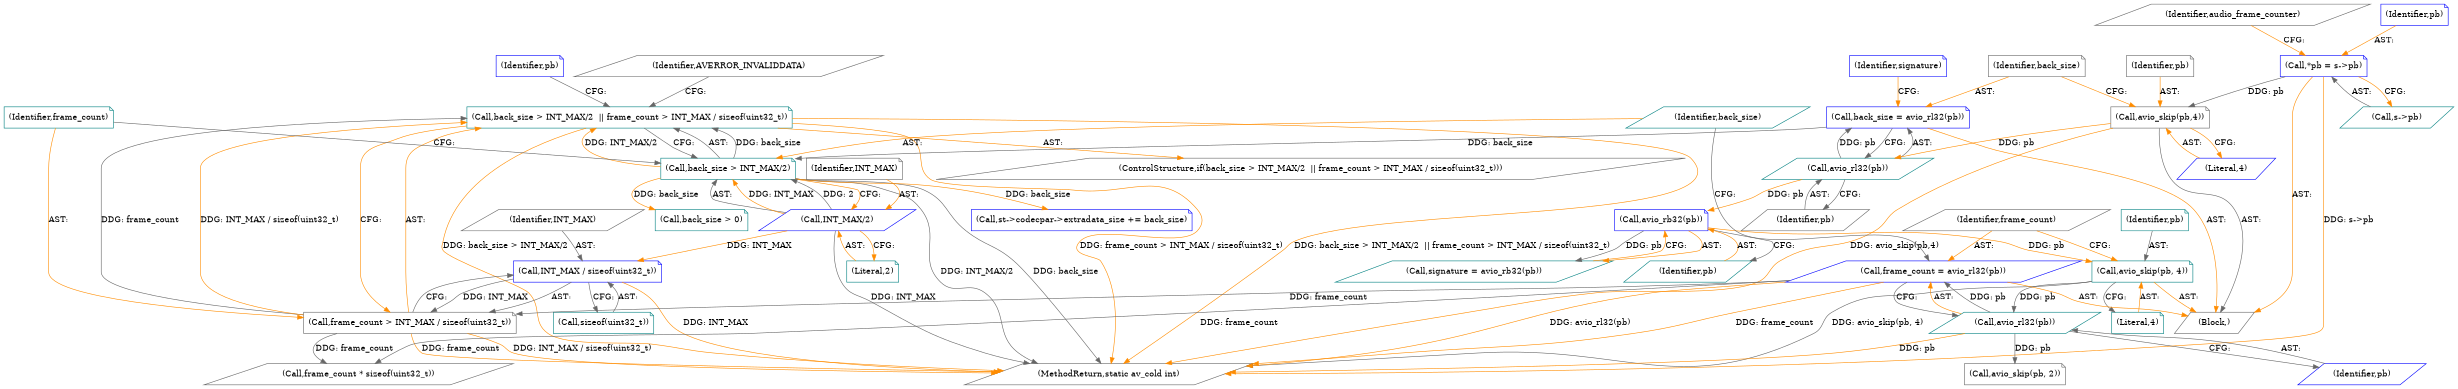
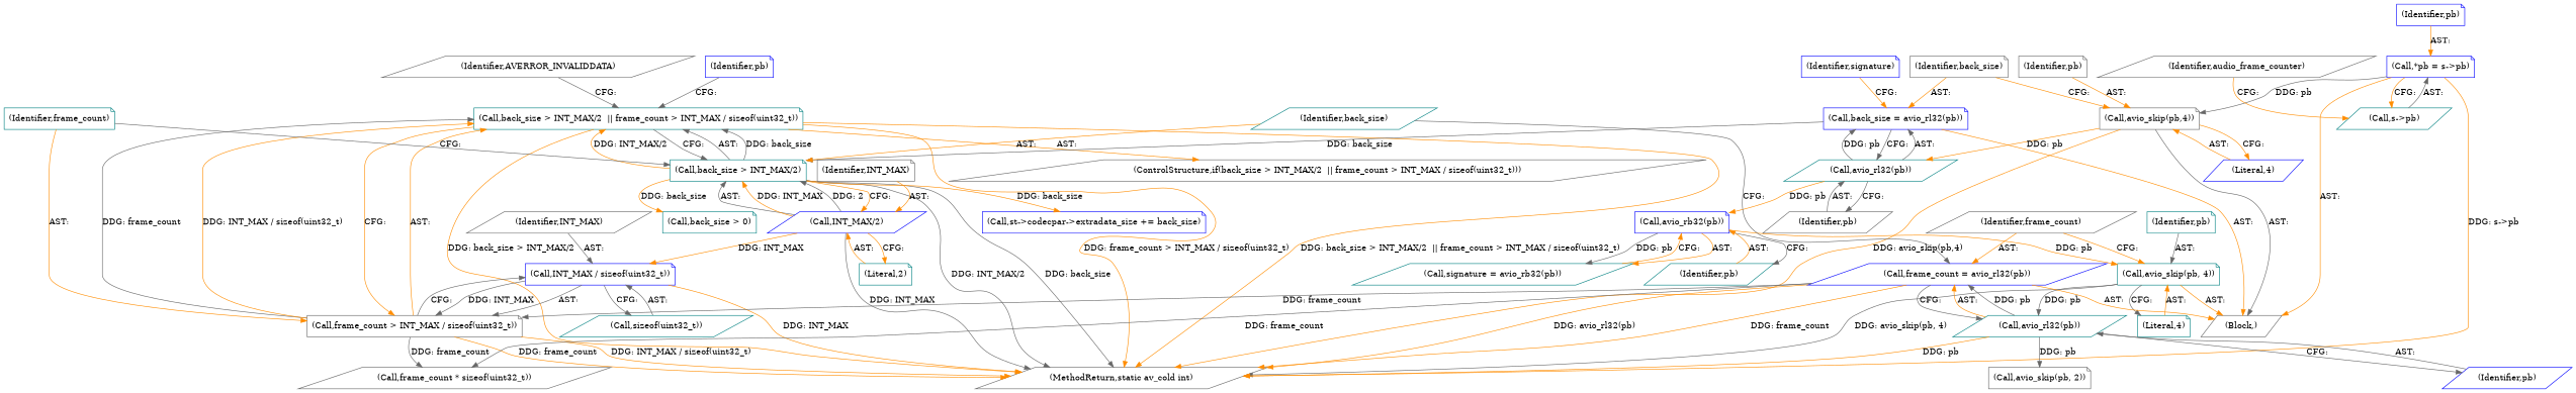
  digraph {
    node [color=teal shape=note]
    edge [color=darkorange]
    n1 [label="(Call,back_size > INT_MAX/2  || frame_count > INT_MAX / sizeof(uint32_t))"]
    n2 [label="(Call,back_size > INT_MAX/2)"]
    n3 [color=gray40 label="(Call,frame_count > INT_MAX / sizeof(uint32_t))"]
    n4 [color=gray40 label="(ControlStructure,if(back_size > INT_MAX/2  || frame_count > INT_MAX / sizeof(uint32_t)))" shape=parallelogram]
    n5 [color=gray40 label="(MethodReturn,static av_cold int)" shape=parallelogram]
    n6 [color=blue label="(Call,INT_MAX/2)" shape=parallelogram]
    n7 [color=blue label="(Call,st->codecpar->extradata_size += back_size)"]
    n8 [label="(Call,back_size > 0)"]
    n9 [color=blue label="(Call,INT_MAX / sizeof(uint32_t))"]
    n10 [color=gray40 label="(Call,frame_count * sizeof(uint32_t))" shape=parallelogram]
    n11 [label="(Literal,2)"]
    n12 [color=blue label="(Call,back_size = avio_rl32(pb))"]
    n13 [label="(Call,avio_rl32(pb))" shape=parallelogram]
    n14 [color=gray40 label="(Block,)" shape=parallelogram]
    n15 [color=blue label="(Call,avio_rb32(pb))"]
    n16 [color=gray40 label="(Identifier,pb)" shape=parallelogram]
    n17 [label="(Call,avio_skip(pb, 4))"]
    n18 [label="(Call,signature = avio_rb32(pb))" shape=parallelogram]
    n19 [label="(Identifier,pb)" shape=parallelogram]
    n20 [color=gray40 label="(Call,avio_skip(pb,4))"]
    n21 [color=blue label="(Literal,4)" shape=parallelogram]
    n22 [color=blue label="(Call,*pb = s->pb)"]
    n23 [label="(Call,s->pb)" shape=parallelogram]
-   n24 [label="(Call,sizeof(uint32_t))"]
+   n24 [label="(Call,sizeof(uint32_t))" shape=parallelogram]
    n25 [color=blue label="(Call,frame_count = avio_rl32(pb))" shape=parallelogram]
    n26 [label="(Call,avio_rl32(pb))" shape=parallelogram]
    n27 [color=gray40 label="(Call,avio_skip(pb, 2))"]
    n28 [color=blue label="(Identifier,pb)" shape=parallelogram]
    n29 [label="(Literal,4)"]
    n30 [color=gray40 label="(Identifier,audio_frame_counter)" shape=parallelogram]
    n31 [color=blue label="(Identifier,signature)"]
    n32 [label="(Identifier,back_size)" shape=parallelogram]
    n33 [color=gray40 label="(Identifier,pb)"]
    n34 [color=gray40 label="(Identifier,AVERROR_INVALIDDATA)" shape=parallelogram]
    n35 [color=gray40 label="(Identifier,frame_count)" shape=parallelogram]
    n36 [color=gray40 label="(Identifier,INT_MAX)" shape=parallelogram]
    n37 [label="(Identifier,frame_count)"]
    n38 [color=blue label="(Identifier,pb)"]
    n39 [color=gray40 label="(Identifier,INT_MAX)"]
    n40 [color=gray40 label="(Identifier,back_size)"]
    n41 [label="(Identifier,pb)"]
    n42 [color=blue label="(Identifier,pb)"]
    n1 -> n2 [color=gray40 label="CFG: "]
    n1 -> n3 [label="CFG: "]
    n1 -> n4 [label="AST: "]
    n1 -> n5 [label="DDG: back_size > INT_MAX/2"]
    n1 -> n5 [label="DDG: frame_count > INT_MAX / sizeof(uint32_t)"]
    n1 -> n5 [label="DDG: back_size > INT_MAX/2  || frame_count > INT_MAX / sizeof(uint32_t)"]
    n2 -> n1 [color=gray40 label="AST: "]
    n2 -> n1 [color=gray40 label="DDG: back_size"]
    n2 -> n1 [label="DDG: INT_MAX/2"]
    n2 -> n5 [color=gray40 label="DDG: INT_MAX/2"]
    n2 -> n5 [color=gray40 label="DDG: back_size"]
    n2 -> n6 [label="CFG: "]
    n2 -> n7 [label="DDG: back_size"]
    n2 -> n8 [label="DDG: back_size"]
    n3 -> n1 [label="AST: "]
    n3 -> n1 [color=gray40 label="DDG: frame_count"]
    n3 -> n1 [label="DDG: INT_MAX / sizeof(uint32_t)"]
    n3 -> n5 [label="DDG: frame_count"]
    n3 -> n5 [label="DDG: INT_MAX / sizeof(uint32_t)"]
    n3 -> n9 [color=gray40 label="CFG: "]
    n3 -> n10 [color=gray40 label="DDG: frame_count"]
    n6 -> n2 [color=gray40 label="AST: "]
    n6 -> n2 [label="DDG: INT_MAX"]
    n6 -> n2 [color=gray40 label="DDG: 2"]
    n6 -> n5 [color=gray40 label="DDG: INT_MAX"]
    n6 -> n9 [label="DDG: INT_MAX"]
    n6 -> n11 [label="CFG: "]
    n9 -> n3 [color=gray40 label="AST: "]
    n9 -> n3 [color=gray40 label="DDG: INT_MAX"]
    n9 -> n5 [label="DDG: INT_MAX"]
    n9 -> n24 [color=gray40 label="CFG: "]
    n11 -> n6 [label="AST: "]
    n12 -> n2 [color=gray40 label="DDG: back_size"]
    n12 -> n13 [color=gray40 label="CFG: "]
    n12 -> n14 [label="AST: "]
    n13 -> n12 [color=gray40 label="AST: "]
    n13 -> n12 [color=gray40 label="DDG: pb"]
    n13 -> n15 [label="DDG: pb"]
    n13 -> n16 [color=gray40 label="CFG: "]
    n15 -> n17 [label="DDG: pb"]
    n15 -> n18 [label="AST: "]
    n15 -> n18 [color=gray40 label="DDG: pb"]
    n15 -> n19 [color=gray40 label="CFG: "]
    n16 -> n13 [color=gray40 label="AST: "]
    n17 -> n5 [color=gray40 label="DDG: avio_skip(pb, 4)"]
    n17 -> n14 [label="AST: "]
    n17 -> n26 [color=gray40 label="DDG: pb"]
    n17 -> n29 [color=gray40 label="CFG: "]
    n18 -> n15 [label="CFG: "]
    n19 -> n15 [label="AST: "]
    n20 -> n5 [label="DDG: avio_skip(pb,4)"]
    n20 -> n13 [label="DDG: pb"]
    n20 -> n14 [color=gray40 label="AST: "]
    n20 -> n21 [label="CFG: "]
    n21 -> n20 [label="AST: "]
    n22 -> n5 [label="DDG: s->pb"]
    n22 -> n14 [label="AST: "]
    n22 -> n20 [color=gray40 label="DDG: pb"]
    n22 -> n23 [label="CFG: "]
    n23 -> n22 [color=gray40 label="AST: "]
    n24 -> n9 [color=gray40 label="AST: "]
    n25 -> n3 [color=gray40 label="DDG: frame_count"]
    n25 -> n5 [label="DDG: avio_rl32(pb)"]
    n25 -> n5 [label="DDG: frame_count"]
    n25 -> n10 [color=gray40 label="DDG: frame_count"]
    n25 -> n14 [label="AST: "]
    n25 -> n26 [color=gray40 label="CFG: "]
    n26 -> n5 [label="DDG: pb"]
    n26 -> n25 [label="AST: "]
    n26 -> n25 [color=gray40 label="DDG: pb"]
    n26 -> n27 [color=gray40 label="DDG: pb"]
    n26 -> n28 [color=gray40 label="CFG: "]
    n28 -> n26 [color=gray40 label="AST: "]
    n29 -> n17 [label="AST: "]
-   n30 -> n22 [label="CFG: "]
+   n30 -> n23 [label="CFG: "]
    n31 -> n12 [label="CFG: "]
    n32 -> n2 [label="AST: "]
    n32 -> n25 [color=gray40 label="CFG: "]
    n33 -> n20 [label="AST: "]
    n34 -> n1 [color=gray40 label="CFG: "]
    n35 -> n17 [label="CFG: "]
    n35 -> n25 [label="AST: "]
    n36 -> n9 [color=gray40 label="AST: "]
    n37 -> n2 [color=gray40 label="CFG: "]
    n37 -> n3 [label="AST: "]
    n38 -> n22 [label="AST: "]
    n39 -> n6 [label="AST: "]
    n40 -> n12 [label="AST: "]
    n40 -> n20 [label="CFG: "]
    n41 -> n17 [color=gray40 label="AST: "]
    n42 -> n1 [color=gray40 label="CFG: "]
  }
